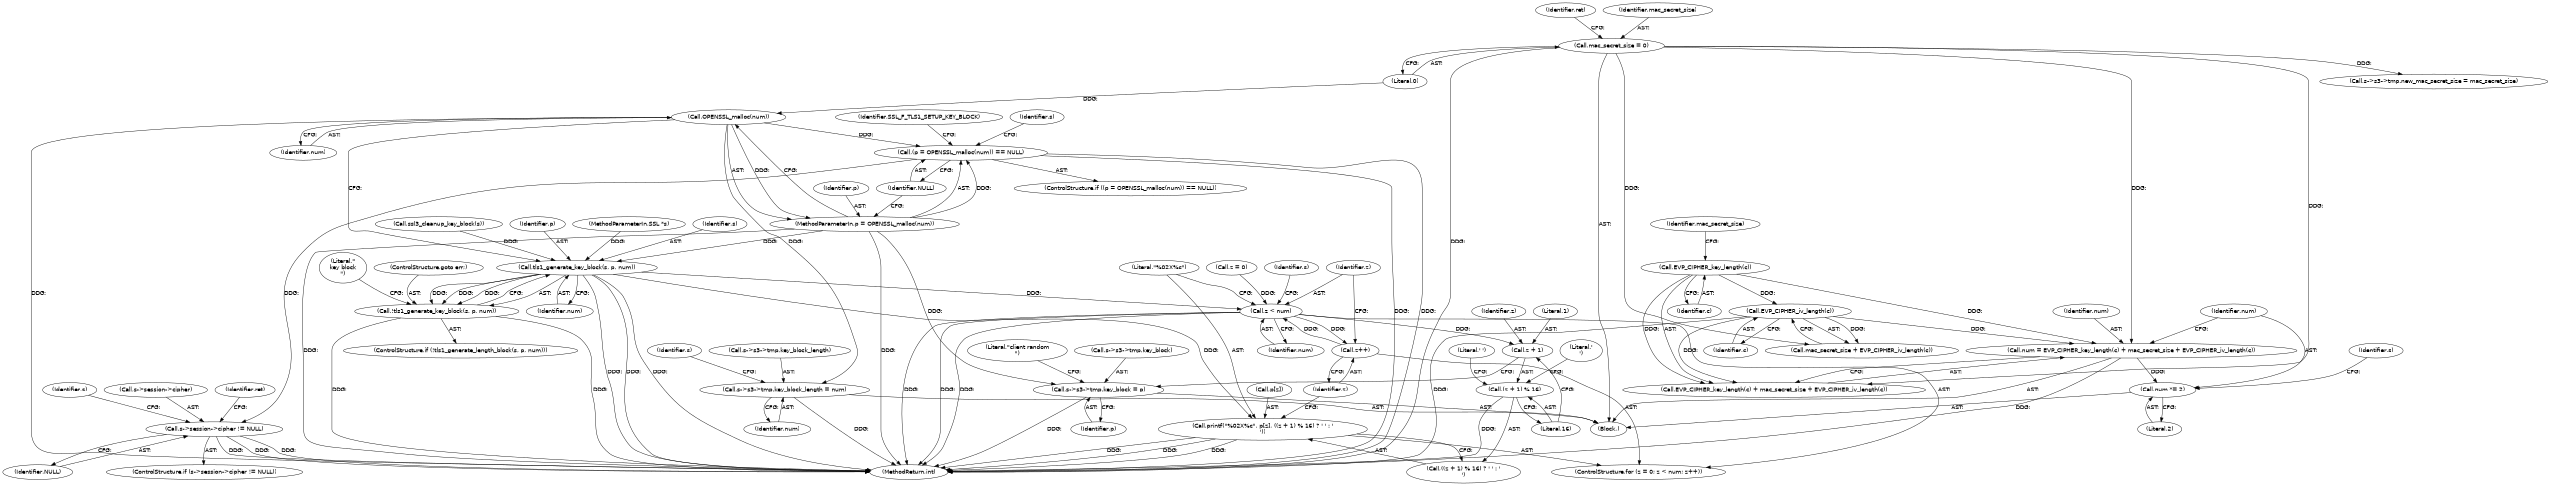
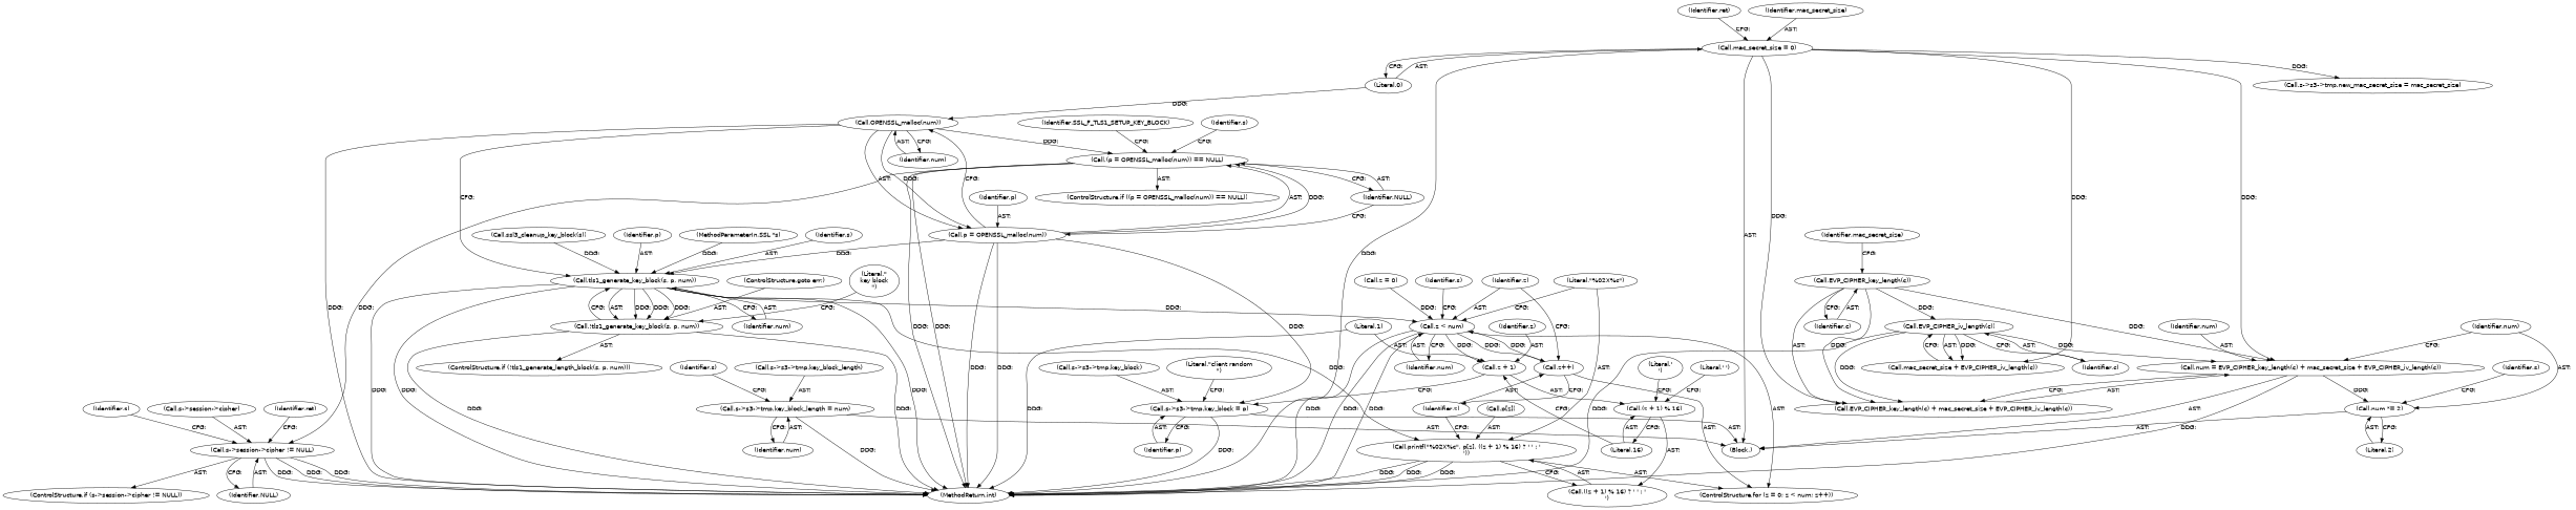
  digraph {
    fontname="DejaVu Sans"
    node [fontname="DejaVu Sans"]
    edge [fontname="DejaVu Sans"]
    n1 [label="(Call,OPENSSL_malloc(num))"]
    n2 [label="(Call,(p = OPENSSL_malloc(num)) == NULL)"]
-   n3 [label="(MethodParameterIn,p = OPENSSL_malloc(num))"]
+   n3 [label="(Call,p = OPENSSL_malloc(num))"]
    n4 [label="(Call,tls1_generate_key_block(s, p, num))"]
    n5 [label="(Call,s->s3->tmp.key_block_length = num)"]
    n6 [label="(MethodReturn,int)"]
    n7 [label="(Identifier,num)"]
    n8 [label="(Call,s->session->cipher != NULL)"]
    n9 [label="(Identifier,NULL)"]
    n10 [label="(ControlStructure,if ((p = OPENSSL_malloc(num)) == NULL))"]
    n11 [label="(Call,s->s3->tmp.key_block = p)"]
    n12 [label="(Call,!tls1_generate_key_block(s, p, num))"]
    n13 [label="(Call,z < num)"]
    n14 [label="(Call,printf(\"%02X%c\", p[z], ((z + 1) % 16) ? ' ' : '\n'))"]
    n15 [label="(Identifier,num)"]
    n16 [label="(Block,)"]
    n17 [label="(Identifier,num)"]
    n18 [label="(Call,num *= 2)"]
    n19 [label="(Literal,2)"]
    n20 [label="(Call,num = EVP_CIPHER_key_length(c) + mac_secret_size + EVP_CIPHER_iv_length(c))"]
    n21 [label="(Call,EVP_CIPHER_key_length(c) + mac_secret_size + EVP_CIPHER_iv_length(c))"]
    n22 [label="(Call,EVP_CIPHER_key_length(c))"]
    n23 [label="(Call,EVP_CIPHER_iv_length(c))"]
    n24 [label="(Identifier,c)"]
    n25 [label="(Call,mac_secret_size + EVP_CIPHER_iv_length(c))"]
    n26 [label="(Identifier,c)"]
    n27 [label="(Call,mac_secret_size = 0)"]
    n28 [label="(Literal,0)"]
    n29 [label="(Call,s->s3->tmp.new_mac_secret_size = mac_secret_size)"]
    n30 [label="(ControlStructure,if (s->session->cipher != NULL))"]
    n31 [label="(Identifier,NULL)"]
    n32 [label="(Identifier,p)"]
    n33 [label="(ControlStructure,if (!tls1_generate_length_block(s, p, num)))"]
    n34 [label="(Call,z++)"]
    n35 [label="(Call,z + 1)"]
    n36 [label="(Identifier,num)"]
    n37 [label="(ControlStructure,for (z = 0; z < num; z++))"]
    n38 [label="(Call,((z + 1) % 16) ? ' ' : '\n')"]
    n39 [label="(Identifier,z)"]
    n40 [label="(Call,(z + 1) % 16)"]
    n41 [label="(Literal,16)"]
    n42 [label="(Literal,1)"]
    n43 [label="(Identifier,s)"]
    n44 [label="(Call,ssl3_cleanup_key_block(s))"]
    n45 [label="(Identifier,num)"]
    n46 [label="(Literal,' ')"]
    n47 [label="(Identifier,ret)"]
    n48 [label="(Identifier,SSL_F_TLS1_SETUP_KEY_BLOCK)"]
    n49 [label="(Identifier,s)"]
    n50 [label="(Call,z = 0)"]
    n51 [label="(Literal,'\n')"]
    n52 [label="(Identifier,mac_secret_size)"]
    n53 [label="(ControlStructure,goto err;)"]
    n54 [label="(Literal,\"\nkey block\n\")"]
    n55 [label="(Identifier,z)"]
    n56 [label="(Identifier,mac_secret_size)"]
    n57 [label="(Identifier,s)"]
    n58 [label="(Identifier,p)"]
    n59 [label="(Literal,\"client random\n\")"]
    n60 [label="(Call,s->session->cipher)"]
    n61 [label="(Literal,\"%02X%c\")"]
    n62 [label="(Identifier,ret)"]
    n63 [label="(Identifier,p)"]
    n64 [label="(Call,s->s3->tmp.key_block_length)"]
    n65 [label="(MethodParameterIn,SSL *s)"]
    n66 [label="(Identifier,z)"]
    n67 [label="(Call,p[z])"]
    n68 [label="(Call,s->s3->tmp.key_block)"]
    n69 [label="(Identifier,s)"]
    n70 [label="(Identifier,s)"]
    n71 [label="(Identifier,s)"]
    n72 [label="(Identifier,num)"]
    n1 -> n2 [label="DDG: "]
    n1 -> n3 [label="AST: "]
    n1 -> n3 [label="DDG: "]
    n1 -> n4 [label="CFG: "]
-   n1 -> n5 [label="DDG: "]
    n1 -> n6 [label="DDG: "]
    n1 -> n7 [label="CFG: "]
    n2 -> n6 [label="DDG: "]
    n2 -> n6 [label="DDG: "]
    n2 -> n8 [label="DDG: "]
    n2 -> n9 [label="CFG: "]
    n2 -> n10 [label="AST: "]
    n3 -> n1 [label="CFG: "]
    n3 -> n2 [label="AST: "]
    n3 -> n2 [label="DDG: "]
    n3 -> n4 [label="DDG: "]
    n3 -> n6 [label="DDG: "]
    n3 -> n6 [label="DDG: "]
    n3 -> n11 [label="DDG: "]
    n4 -> n6 [label="DDG: "]
    n4 -> n6 [label="DDG: "]
    n4 -> n6 [label="DDG: "]
    n4 -> n12 [label="AST: "]
    n4 -> n12 [label="DDG: "]
    n4 -> n12 [label="DDG: "]
    n4 -> n12 [label="DDG: "]
    n4 -> n13 [label="DDG: "]
    n4 -> n14 [label="DDG: "]
    n4 -> n15 [label="CFG: "]
    n5 -> n6 [label="DDG: "]
    n5 -> n16 [label="AST: "]
    n5 -> n17 [label="CFG: "]
    n7 -> n1 [label="AST: "]
    n8 -> n6 [label="DDG: "]
    n8 -> n6 [label="DDG: "]
    n8 -> n6 [label="DDG: "]
    n8 -> n30 [label="AST: "]
    n8 -> n31 [label="CFG: "]
    n9 -> n2 [label="AST: "]
    n9 -> n3 [label="CFG: "]
    n11 -> n6 [label="DDG: "]
    n11 -> n16 [label="AST: "]
    n11 -> n32 [label="CFG: "]
    n12 -> n4 [label="CFG: "]
    n12 -> n6 [label="DDG: "]
    n12 -> n6 [label="DDG: "]
    n12 -> n33 [label="AST: "]
    n13 -> n6 [label="DDG: "]
    n13 -> n6 [label="DDG: "]
    n13 -> n6 [label="DDG: "]
    n13 -> n34 [label="DDG: "]
    n13 -> n35 [label="DDG: "]
    n13 -> n36 [label="CFG: "]
    n13 -> n37 [label="AST: "]
    n14 -> n6 [label="DDG: "]
    n14 -> n6 [label="DDG: "]
    n14 -> n6 [label="DDG: "]
    n14 -> n37 [label="AST: "]
    n14 -> n38 [label="CFG: "]
    n15 -> n4 [label="AST: "]
    n17 -> n5 [label="AST: "]
    n18 -> n16 [label="AST: "]
    n18 -> n19 [label="CFG: "]
    n19 -> n18 [label="AST: "]
    n20 -> n6 [label="DDG: "]
    n20 -> n16 [label="AST: "]
    n20 -> n18 [label="DDG: "]
    n20 -> n21 [label="CFG: "]
    n21 -> n20 [label="AST: "]
    n22 -> n20 [label="DDG: "]
    n22 -> n21 [label="AST: "]
    n22 -> n21 [label="DDG: "]
    n22 -> n23 [label="DDG: "]
    n22 -> n24 [label="CFG: "]
    n23 -> n6 [label="DDG: "]
    n23 -> n20 [label="DDG: "]
    n23 -> n21 [label="DDG: "]
    n23 -> n25 [label="AST: "]
    n23 -> n25 [label="DDG: "]
    n23 -> n26 [label="CFG: "]
    n24 -> n22 [label="AST: "]
    n25 -> n23 [label="CFG: "]
    n26 -> n23 [label="AST: "]
    n27 -> n6 [label="DDG: "]
    n27 -> n16 [label="AST: "]
    n27 -> n20 [label="DDG: "]
    n27 -> n21 [label="DDG: "]
    n27 -> n25 [label="DDG: "]
    n27 -> n28 [label="CFG: "]
    n27 -> n29 [label="DDG: "]
    n28 -> n1 [label="DDG: "]
    n28 -> n27 [label="AST: "]
    n31 -> n8 [label="AST: "]
    n32 -> n11 [label="AST: "]
    n34 -> n13 [label="DDG: "]
    n34 -> n37 [label="AST: "]
    n34 -> n39 [label="CFG: "]
    n35 -> n11 [label="CFG: "]
    n35 -> n40 [label="AST: "]
    n36 -> n13 [label="AST: "]
    n38 -> n14 [label="AST: "]
    n39 -> n14 [label="CFG: "]
    n39 -> n34 [label="AST: "]
-   n40 -> n6 [label="DDG: "]
+   n42 -> n6 [label="DDG: "]
    n40 -> n38 [label="AST: "]
    n40 -> n41 [label="CFG: "]
    n41 -> n35 [label="CFG: "]
    n41 -> n40 [label="AST: "]
    n42 -> n35 [label="AST: "]
    n43 -> n4 [label="AST: "]
    n44 -> n4 [label="DDG: "]
    n45 -> n18 [label="AST: "]
    n45 -> n20 [label="CFG: "]
    n46 -> n40 [label="CFG: "]
    n47 -> n27 [label="CFG: "]
    n48 -> n2 [label="CFG: "]
    n49 -> n8 [label="CFG: "]
    n50 -> n13 [label="DDG: "]
    n51 -> n40 [label="CFG: "]
    n52 -> n22 [label="CFG: "]
    n53 -> n12 [label="AST: "]
    n54 -> n12 [label="CFG: "]
    n55 -> n13 [label="AST: "]
    n55 -> n34 [label="CFG: "]
    n56 -> n27 [label="AST: "]
    n57 -> n5 [label="CFG: "]
    n58 -> n3 [label="AST: "]
    n59 -> n11 [label="CFG: "]
    n60 -> n8 [label="AST: "]
    n61 -> n13 [label="CFG: "]
    n61 -> n14 [label="AST: "]
    n62 -> n8 [label="CFG: "]
    n63 -> n4 [label="AST: "]
    n64 -> n5 [label="AST: "]
    n65 -> n4 [label="DDG: "]
    n66 -> n35 [label="AST: "]
    n67 -> n14 [label="AST: "]
    n68 -> n11 [label="AST: "]
    n69 -> n18 [label="CFG: "]
    n70 -> n13 [label="CFG: "]
    n71 -> n2 [label="CFG: "]
    n72 -> n20 [label="AST: "]
  }
